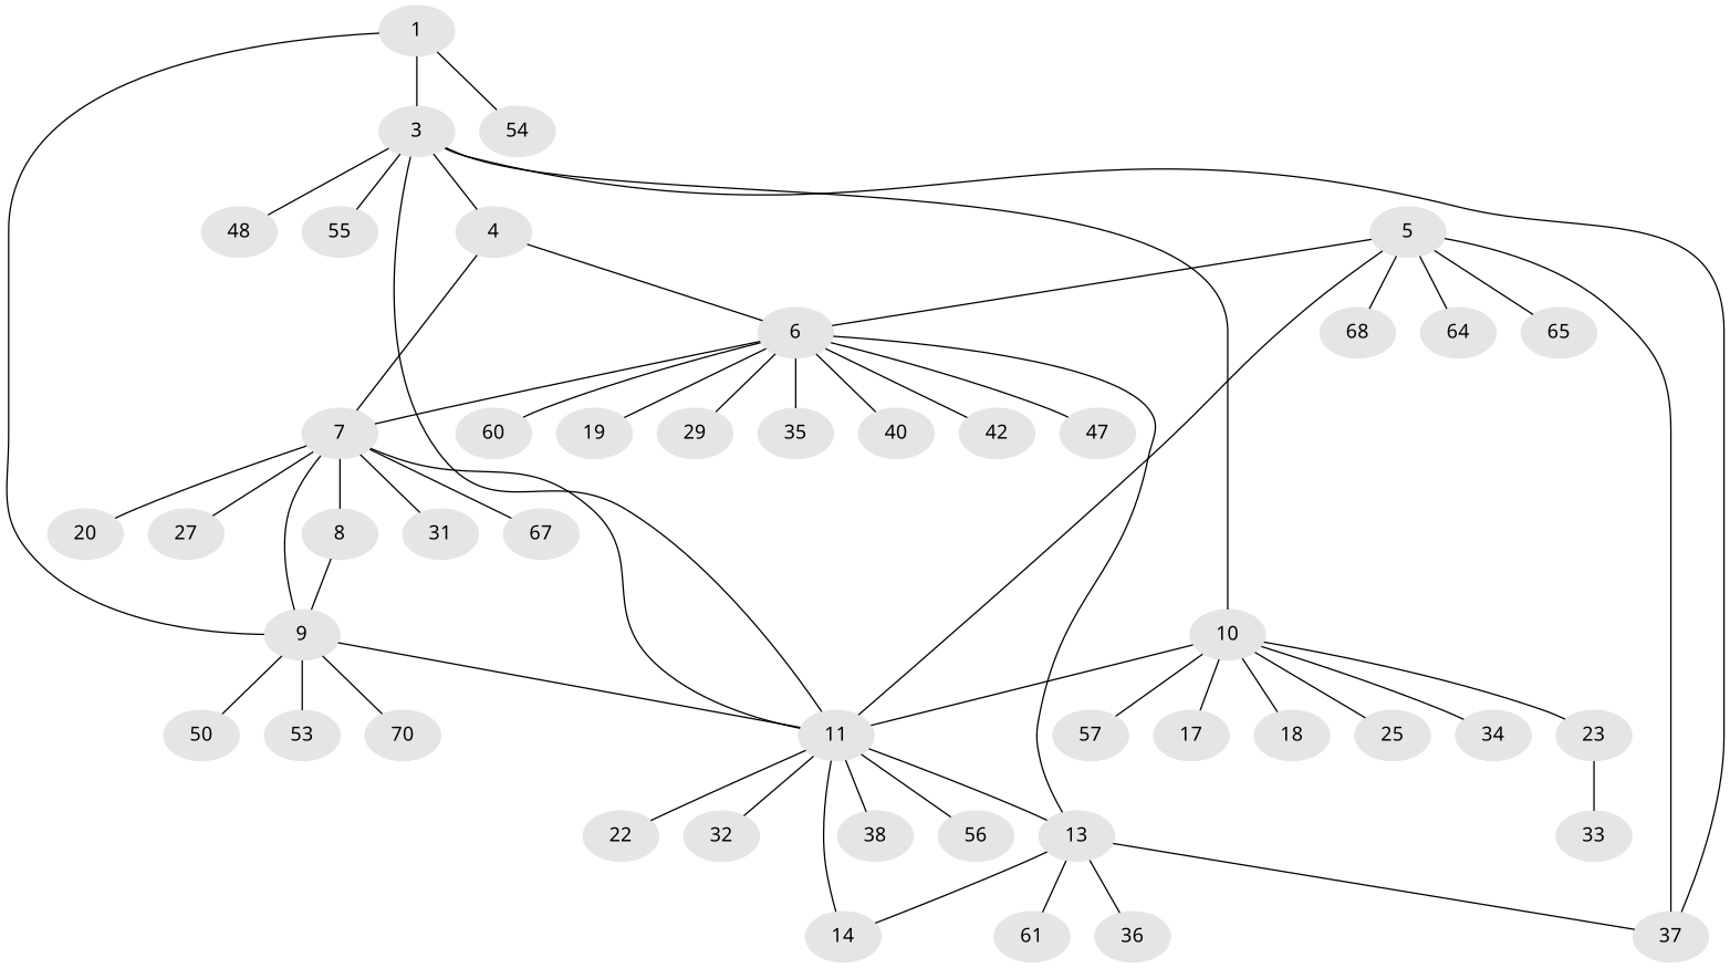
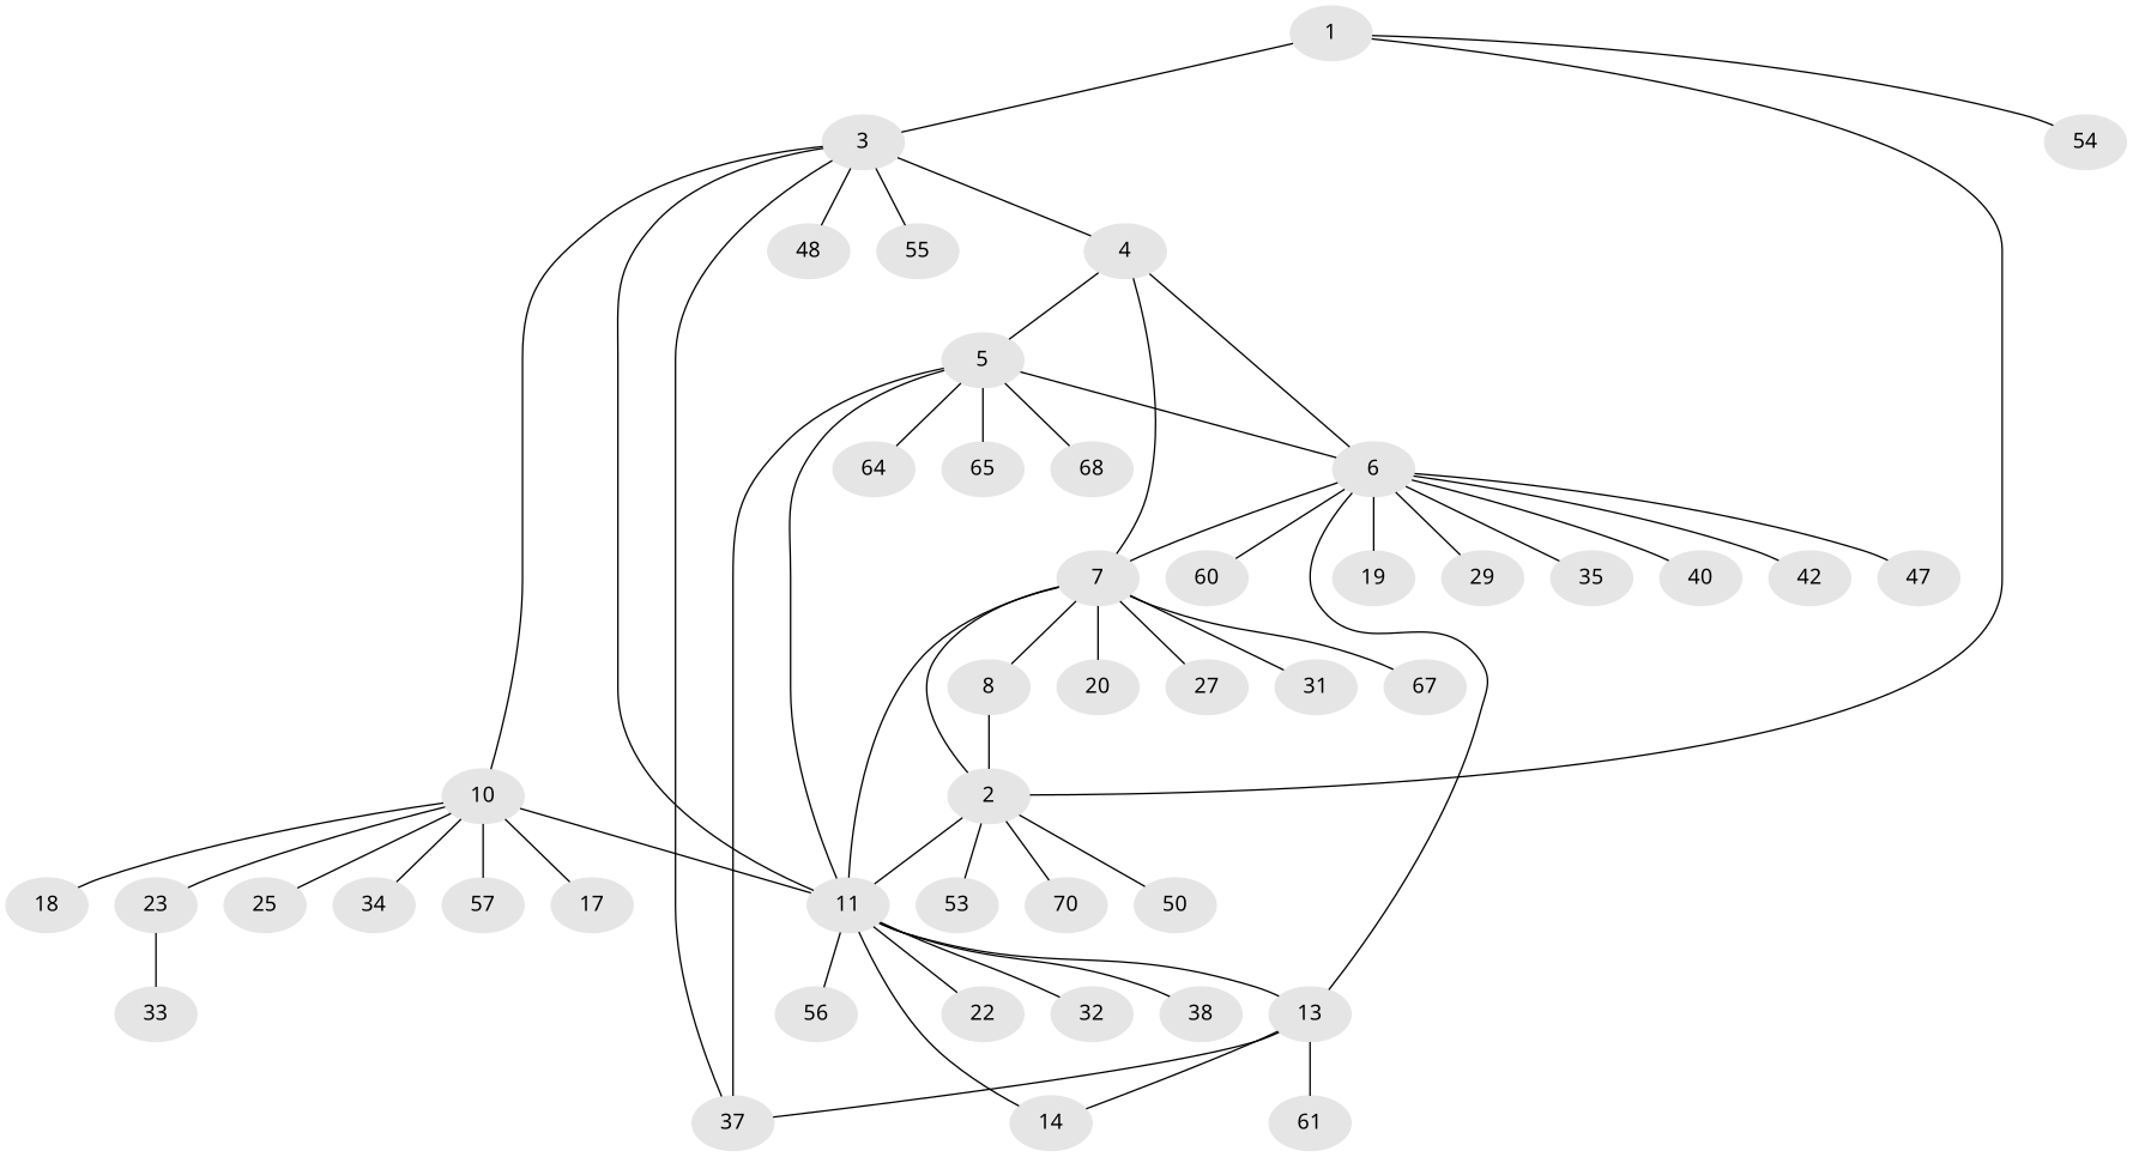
  graph {
    fontname="Noto Sans"
    node [color=gray90 fontname="Noto Sans" style=filled]
    edge [fontname="Noto Sans"]
    1 [super="+2"]
    3 [super="+45"]
-   9 [super="+49"]
+   9 [super="+49" label=2]
    54
    4 [super="+41"]
    10 [super="+12"]
    11 [super="+15"]
    37 [super="+69"]
    48
    n10 [label=55]
    50
    53
    70
    5 [super="+43"]
    6 [super="+24"]
    7 [super="+16"]
    17 [super="+21"]
    18 [super="+62"]
    23 [super="+55"]
    25
    34
    57
    13 [super="+30"]
    14
    22 [super="+39"]
    32
    38
    56
    64
    65
    68
    19 [super="+26"]
    29 [super="+66"]
    35 [super="+63"]
    40
    42
    47 [super="+51"]
    60
    8 [super="+58"]
    20 [super="+28"]
    27
    31
    67
-   36 [super="+59"]
    61
    33 [super="+44"]
    1 -- 3 [weight=2]
    1 -- 9
    1 -- 54
    3 -- 4
    3 -- 10
    3 -- 11
    3 -- 37
    3 -- 48
    3 -- n10
    9 -- 11
    9 -- 50
    9 -- 53
    9 -- 70
+   4 -- 5
    4 -- 6
    4 -- 7
    10 -- 11 [weight=2]
    10 -- 17
    10 -- 18
    10 -- 23
    10 -- 25
    10 -- 34
    10 -- 57
    11 -- 13
    11 -- 14
    11 -- 22
    11 -- 32
    11 -- 38
    11 -- 56
    5 -- 11
    5 -- 37
    5 -- 6
    5 -- 64
    5 -- 65
    5 -- 68
    6 -- 7
    6 -- 13
    6 -- 19
    6 -- 29
    6 -- 35
    6 -- 40
    6 -- 42
    6 -- 47
    6 -- 60
    7 -- 9
    7 -- 11
    7 -- 8
    7 -- 20
    7 -- 27
    7 -- 31
    7 -- 67
    23 -- 33
    13 -- 37
    13 -- 14
-   13 -- 36
    13 -- 61
    8 -- 9
  }
